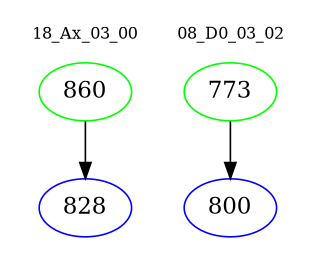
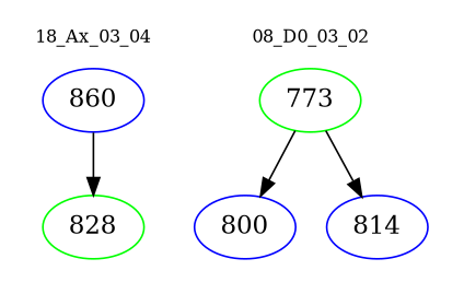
  digraph {
    node [color=blue]
    edge [color=black]
-   n1 [color=green label=860]
-   n2 [label=828]
+   n1 [label=860]
+   n2 [color=green label=828]
    n3 [label=800]
    n4 [color=green label=773]
+   n5 [label=814]
    subgraph cluster_1 {
      color=white
      fontsize=10
-     label="18_Ax_03_00"
+     label="18_Ax_03_04"
      n1
      n2
    }
    subgraph cluster_2 {
      color=white
      fontsize=10
      label="08_D0_03_02"
      n3
      n4
+     n5
    }
    n1 -> n2
    n4 -> n3
+   n4 -> n5
  }
